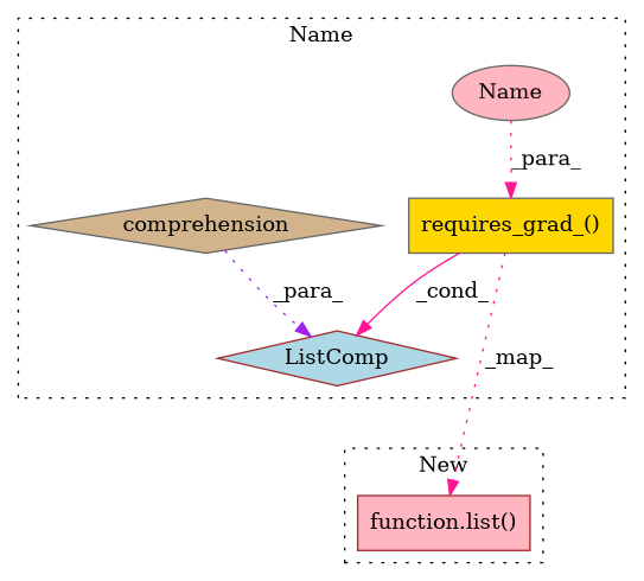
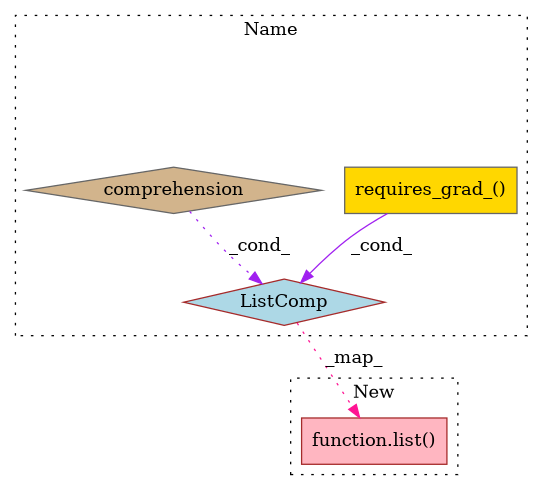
  digraph {
    node [a=75 color=gray40 fillcolor=lightpink shape=box style=filled]
    edge [color=purple style=dotted]
    n1 [fillcolor=gold l="22,1" label="requires_grad_()" s="11768,11792"]
    n2 [a=106 color=brown fillcolor=lightblue l=137 label=ListComp s=11742 shape=diamond]
    n3 [a=45 fillcolor=tan l=3 label=comprehension s=11818 shape=diamond]
-   n4 [a=87 l=2 label=Name s=11790 shape=ellipse]
    n5 [color=brown l="5,1" label="function.list()" s="10823,10851"]
    subgraph cluster_1 {
      label=Name
      style=dotted
      n1
      n2
      n3
-     n4
    }
    subgraph cluster_2 {
      label=New
      style=dotted
      n5
    }
-   n1 -> n2 [color=deeppink label=_cond_ style=solid]
-   n1 -> n5 [color=deeppink label=_map_]
-   n3 -> n2 [label=_para_]
-   n4 -> n1 [color=deeppink label=_para_]
+   n1 -> n2 [label=_cond_ style=solid]
+   n2 -> n5 [color=deeppink label=_map_]
+   n3 -> n2 [label=_cond_]
  }
